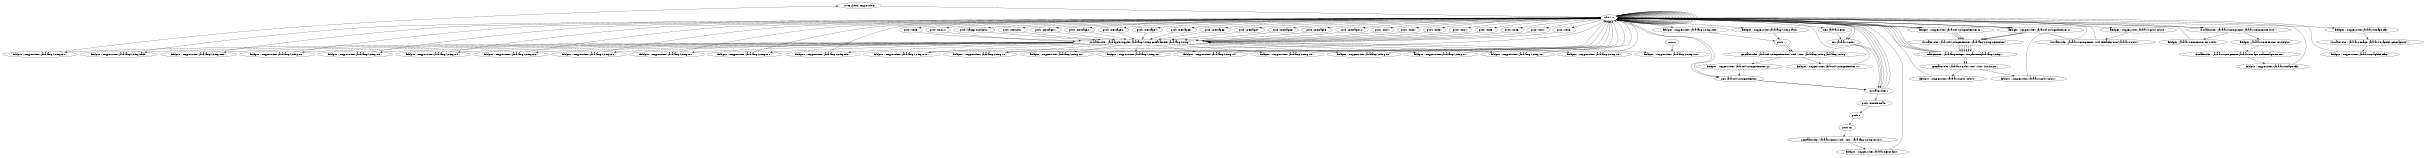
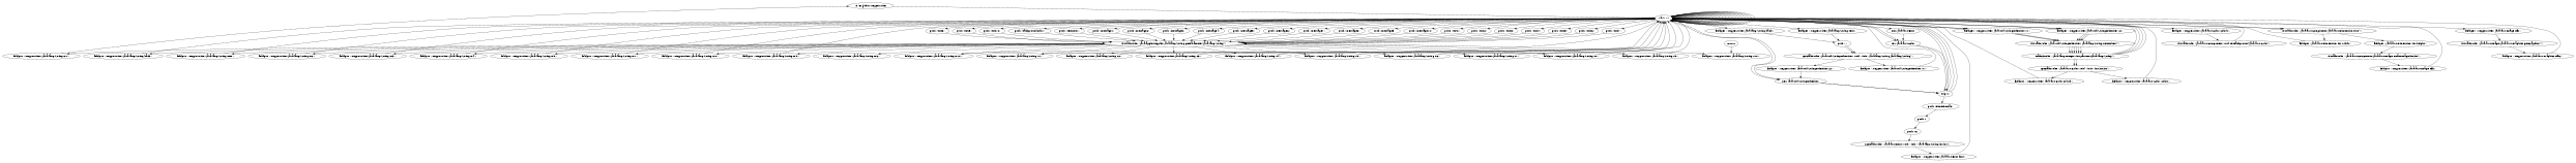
  digraph {
    "r0 := @this: ZTypeWriter"
    "load.r r0"
    "push \"backgroundcolor\""
    "push \"textcolor\""
    "new java.util.StringTokenizer"
    "fieldget <ZTypeWriter: java.lang.String back>"
    "new java.awt.Color"
    "fieldget <ZTypeWriter: java.util.StringTokenizer t1>"
    "fieldget <ZTypeWriter: java.awt.Color colorb>"
    "fieldget <ZTypeWriter: java.lang.String text>"
    "fieldget <ZTypeWriter: java.util.StringTokenizer t2>"
    "virtualinvoke <java.awt.Component: java.awt.Dimension size()>"
    "fieldget <ZTypeWriter: java.awt.Image offI>"
    "new java.awt.Font"
    "push \"message1\""
    "push \"message2\""
    "push \"message3\""
    "push \"message4\""
    "push \"message5\""
    "push \"message6\""
    "push \"message7\""
    "push \"message8\""
    "push \"message9\""
    "push \"message10\""
    "push \"link1\""
    "push \"link2\""
    "push \"link3\""
    "push \"link4\""
    "push \"link5\""
    "push \"link6\""
    "push \"link7\""
    "push \"link8\""
    "push \"link9\""
    "push \"link10\""
    "virtualinvoke <java.applet.Applet: java.lang.String getParameter(java.lang.String)>"
-   "dup1.r" [label="virtualinvoke1.r"]
+   "dup1.r"
    "push \",\""
    "virtualinvoke <java.util.StringTokenizer: java.lang.String nextToken()>"
    "virtualinvoke <java.awt.Component: void setBackground(java.awt.Color)>"
    "fieldget <java.awt.Dimension: int width>"
    "fieldget <java.awt.Dimension: int height>"
    "virtualinvoke <java.awt.Image: java.awt.Graphics getGraphics()>"
    "fieldput <ZTypeWriter: java.lang.String back>"
    "fieldput <ZTypeWriter: java.lang.String text>"
    "fieldput <ZTypeWriter: java.lang.String m1>"
    "fieldput <ZTypeWriter: java.lang.String m2>"
    "fieldput <ZTypeWriter: java.lang.String m3>"
    "fieldput <ZTypeWriter: java.lang.String m4>"
    "fieldput <ZTypeWriter: java.lang.String m5>"
    "fieldput <ZTypeWriter: java.lang.String m6>"
    "fieldput <ZTypeWriter: java.lang.String m7>"
    "fieldput <ZTypeWriter: java.lang.String m8>"
    "fieldput <ZTypeWriter: java.lang.String m9>"
    "fieldput <ZTypeWriter: java.lang.String m10>"
    "fieldput <ZTypeWriter: java.lang.String u1>"
    "fieldput <ZTypeWriter: java.lang.String u2>"
    "fieldput <ZTypeWriter: java.lang.String u3>"
    "fieldput <ZTypeWriter: java.lang.String u4>"
    "fieldput <ZTypeWriter: java.lang.String u5>"
    "fieldput <ZTypeWriter: java.lang.String u6>"
    "fieldput <ZTypeWriter: java.lang.String u7>"
    "fieldput <ZTypeWriter: java.lang.String u8>"
    "fieldput <ZTypeWriter: java.lang.String u9>"
    "fieldput <ZTypeWriter: java.lang.String u10>"
    "push \"TimesRoman\""
    "push 1"
    "specialinvoke <java.util.StringTokenizer: void <init>(java.lang.String,java.lang.String)>"
    "fieldput <ZTypeWriter: java.util.StringTokenizer t1>"
    "fieldput <ZTypeWriter: java.util.StringTokenizer t2>"
    "staticinvoke <java.lang.Integer: int parseInt(java.lang.String)>"
    "specialinvoke <java.awt.Color: void <init>(int,int,int)>"
    "fieldput <ZTypeWriter: java.awt.Color colorb>"
    "fieldput <ZTypeWriter: java.awt.Color colort>"
    "virtualinvoke <java.awt.Component: java.awt.Image createImage(int,int)>"
    "fieldput <ZTypeWriter: java.awt.Image offI>"
    "fieldput <ZTypeWriter: java.awt.Graphics offG>"
    "push 16"
    "specialinvoke <java.awt.Font: void <init>(java.lang.String,int,int)>"
    "fieldput <ZTypeWriter: java.awt.Font font>"
    return
    "r0 := @this: ZTypeWriter" -> "load.r r0"
    "load.r r0" -> "load.r r0"
    "load.r r0" -> "load.r r0"
    "load.r r0" -> "load.r r0"
    "load.r r0" -> "load.r r0"
    "load.r r0" -> "load.r r0"
    "load.r r0" -> "load.r r0"
    "load.r r0" -> "load.r r0"
    "load.r r0" -> "load.r r0"
    "load.r r0" -> "load.r r0"
    "load.r r0" -> "load.r r0"
    "load.r r0" -> "load.r r0"
    "load.r r0" -> "load.r r0"
    "load.r r0" -> "load.r r0"
    "load.r r0" -> "load.r r0"
    "load.r r0" -> "load.r r0"
    "load.r r0" -> "load.r r0"
    "load.r r0" -> "load.r r0"
    "load.r r0" -> "load.r r0"
    "load.r r0" -> "load.r r0"
    "load.r r0" -> "load.r r0"
    "load.r r0" -> "load.r r0"
    "load.r r0" -> "load.r r0"
    "load.r r0" -> "load.r r0"
    "load.r r0" -> "load.r r0"
    "load.r r0" -> "load.r r0"
    "load.r r0" -> "load.r r0"
    "load.r r0" -> "push \"backgroundcolor\""
    "load.r r0" -> "push \"textcolor\""
    "load.r r0" -> "new java.util.StringTokenizer"
    "load.r r0" -> "new java.util.StringTokenizer"
    "load.r r0" -> "fieldget <ZTypeWriter: java.lang.String back>"
    "load.r r0" -> "new java.awt.Color"
    "load.r r0" -> "new java.awt.Color"
    "load.r r0" -> "fieldget <ZTypeWriter: java.util.StringTokenizer t1>"
    "load.r r0" -> "fieldget <ZTypeWriter: java.util.StringTokenizer t1>"
    "load.r r0" -> "fieldget <ZTypeWriter: java.util.StringTokenizer t1>"
    "load.r r0" -> "fieldget <ZTypeWriter: java.awt.Color colorb>"
    "load.r r0" -> "fieldget <ZTypeWriter: java.lang.String text>"
    "load.r r0" -> "fieldget <ZTypeWriter: java.util.StringTokenizer t2>"
    "load.r r0" -> "fieldget <ZTypeWriter: java.util.StringTokenizer t2>"
    "load.r r0" -> "fieldget <ZTypeWriter: java.util.StringTokenizer t2>"
    "load.r r0" -> "virtualinvoke <java.awt.Component: java.awt.Dimension size()>"
    "load.r r0" -> "virtualinvoke <java.awt.Component: java.awt.Dimension size()>"
    "load.r r0" -> "fieldget <ZTypeWriter: java.awt.Image offI>"
    "load.r r0" -> "new java.awt.Font"
    "load.r r0" -> "push \"message1\""
    "load.r r0" -> "push \"message2\""
    "load.r r0" -> "push \"message3\""
    "load.r r0" -> "push \"message4\""
    "load.r r0" -> "push \"message5\""
    "load.r r0" -> "push \"message6\""
    "load.r r0" -> "push \"message7\""
    "load.r r0" -> "push \"message8\""
    "load.r r0" -> "push \"message9\""
    "load.r r0" -> "push \"message10\""
    "load.r r0" -> "push \"link1\""
    "load.r r0" -> "push \"link2\""
    "load.r r0" -> "push \"link3\""
    "load.r r0" -> "push \"link4\""
    "load.r r0" -> "push \"link5\""
    "load.r r0" -> "push \"link6\""
    "load.r r0" -> "push \"link7\""
    "load.r r0" -> "push \"link8\""
    "load.r r0" -> "push \"link9\""
    "load.r r0" -> "push \"link10\""
    "push \"backgroundcolor\"" -> "virtualinvoke <java.applet.Applet: java.lang.String getParameter(java.lang.String)>"
    "push \"textcolor\"" -> "virtualinvoke <java.applet.Applet: java.lang.String getParameter(java.lang.String)>"
    "new java.util.StringTokenizer" -> "dup1.r"
    "new java.util.StringTokenizer" -> "dup1.r"
    "fieldget <ZTypeWriter: java.lang.String back>" -> "push \",\""
    "new java.awt.Color" -> "dup1.r"
    "new java.awt.Color" -> "dup1.r"
    "fieldget <ZTypeWriter: java.util.StringTokenizer t1>" -> "virtualinvoke <java.util.StringTokenizer: java.lang.String nextToken()>"
    "fieldget <ZTypeWriter: java.util.StringTokenizer t1>" -> "virtualinvoke <java.util.StringTokenizer: java.lang.String nextToken()>"
    "fieldget <ZTypeWriter: java.util.StringTokenizer t1>" -> "virtualinvoke <java.util.StringTokenizer: java.lang.String nextToken()>"
    "fieldget <ZTypeWriter: java.awt.Color colorb>" -> "virtualinvoke <java.awt.Component: void setBackground(java.awt.Color)>"
    "fieldget <ZTypeWriter: java.lang.String text>" -> "push \",\""
    "fieldget <ZTypeWriter: java.util.StringTokenizer t2>" -> "virtualinvoke <java.util.StringTokenizer: java.lang.String nextToken()>"
    "fieldget <ZTypeWriter: java.util.StringTokenizer t2>" -> "virtualinvoke <java.util.StringTokenizer: java.lang.String nextToken()>"
    "fieldget <ZTypeWriter: java.util.StringTokenizer t2>" -> "virtualinvoke <java.util.StringTokenizer: java.lang.String nextToken()>"
    "virtualinvoke <java.awt.Component: java.awt.Dimension size()>" -> "fieldget <java.awt.Dimension: int width>"
    "virtualinvoke <java.awt.Component: java.awt.Dimension size()>" -> "fieldget <java.awt.Dimension: int height>"
    "fieldget <ZTypeWriter: java.awt.Image offI>" -> "virtualinvoke <java.awt.Image: java.awt.Graphics getGraphics()>"
    "new java.awt.Font" -> "new java.awt.Color"
    "push \"message1\"" -> "virtualinvoke <java.applet.Applet: java.lang.String getParameter(java.lang.String)>"
    "push \"message2\"" -> "virtualinvoke <java.applet.Applet: java.lang.String getParameter(java.lang.String)>"
    "push \"message3\"" -> "virtualinvoke <java.applet.Applet: java.lang.String getParameter(java.lang.String)>"
    "push \"message4\"" -> "virtualinvoke <java.applet.Applet: java.lang.String getParameter(java.lang.String)>"
    "push \"message5\"" -> "virtualinvoke <java.applet.Applet: java.lang.String getParameter(java.lang.String)>"
    "push \"message6\"" -> "virtualinvoke <java.applet.Applet: java.lang.String getParameter(java.lang.String)>"
    "push \"message7\"" -> "virtualinvoke <java.applet.Applet: java.lang.String getParameter(java.lang.String)>"
    "push \"message8\"" -> "virtualinvoke <java.applet.Applet: java.lang.String getParameter(java.lang.String)>"
    "push \"message9\"" -> "virtualinvoke <java.applet.Applet: java.lang.String getParameter(java.lang.String)>"
    "push \"message10\"" -> "virtualinvoke <java.applet.Applet: java.lang.String getParameter(java.lang.String)>"
    "push \"link1\"" -> "virtualinvoke <java.applet.Applet: java.lang.String getParameter(java.lang.String)>"
    "push \"link2\"" -> "virtualinvoke <java.applet.Applet: java.lang.String getParameter(java.lang.String)>"
    "push \"link3\"" -> "virtualinvoke <java.applet.Applet: java.lang.String getParameter(java.lang.String)>"
    "push \"link4\"" -> "virtualinvoke <java.applet.Applet: java.lang.String getParameter(java.lang.String)>"
    "push \"link5\"" -> "virtualinvoke <java.applet.Applet: java.lang.String getParameter(java.lang.String)>"
    "push \"link6\"" -> "virtualinvoke <java.applet.Applet: java.lang.String getParameter(java.lang.String)>"
    "push \"link7\"" -> "virtualinvoke <java.applet.Applet: java.lang.String getParameter(java.lang.String)>"
    "push \"link8\"" -> "virtualinvoke <java.applet.Applet: java.lang.String getParameter(java.lang.String)>"
    "push \"link9\"" -> "virtualinvoke <java.applet.Applet: java.lang.String getParameter(java.lang.String)>"
    "push \"link10\"" -> "virtualinvoke <java.applet.Applet: java.lang.String getParameter(java.lang.String)>"
    "virtualinvoke <java.applet.Applet: java.lang.String getParameter(java.lang.String)>" -> "fieldput <ZTypeWriter: java.lang.String back>"
    "virtualinvoke <java.applet.Applet: java.lang.String getParameter(java.lang.String)>" -> "fieldput <ZTypeWriter: java.lang.String text>"
    "virtualinvoke <java.applet.Applet: java.lang.String getParameter(java.lang.String)>" -> "fieldput <ZTypeWriter: java.lang.String m1>"
    "virtualinvoke <java.applet.Applet: java.lang.String getParameter(java.lang.String)>" -> "fieldput <ZTypeWriter: java.lang.String m2>"
    "virtualinvoke <java.applet.Applet: java.lang.String getParameter(java.lang.String)>" -> "fieldput <ZTypeWriter: java.lang.String m3>"
    "virtualinvoke <java.applet.Applet: java.lang.String getParameter(java.lang.String)>" -> "fieldput <ZTypeWriter: java.lang.String m4>"
    "virtualinvoke <java.applet.Applet: java.lang.String getParameter(java.lang.String)>" -> "fieldput <ZTypeWriter: java.lang.String m5>"
    "virtualinvoke <java.applet.Applet: java.lang.String getParameter(java.lang.String)>" -> "fieldput <ZTypeWriter: java.lang.String m6>"
    "virtualinvoke <java.applet.Applet: java.lang.String getParameter(java.lang.String)>" -> "fieldput <ZTypeWriter: java.lang.String m7>"
    "virtualinvoke <java.applet.Applet: java.lang.String getParameter(java.lang.String)>" -> "fieldput <ZTypeWriter: java.lang.String m8>"
    "virtualinvoke <java.applet.Applet: java.lang.String getParameter(java.lang.String)>" -> "fieldput <ZTypeWriter: java.lang.String m9>"
    "virtualinvoke <java.applet.Applet: java.lang.String getParameter(java.lang.String)>" -> "fieldput <ZTypeWriter: java.lang.String m10>"
    "virtualinvoke <java.applet.Applet: java.lang.String getParameter(java.lang.String)>" -> "fieldput <ZTypeWriter: java.lang.String u1>"
    "virtualinvoke <java.applet.Applet: java.lang.String getParameter(java.lang.String)>" -> "fieldput <ZTypeWriter: java.lang.String u2>"
    "virtualinvoke <java.applet.Applet: java.lang.String getParameter(java.lang.String)>" -> "fieldput <ZTypeWriter: java.lang.String u3>"
    "virtualinvoke <java.applet.Applet: java.lang.String getParameter(java.lang.String)>" -> "fieldput <ZTypeWriter: java.lang.String u4>"
    "virtualinvoke <java.applet.Applet: java.lang.String getParameter(java.lang.String)>" -> "fieldput <ZTypeWriter: java.lang.String u5>"
    "virtualinvoke <java.applet.Applet: java.lang.String getParameter(java.lang.String)>" -> "fieldput <ZTypeWriter: java.lang.String u6>"
    "virtualinvoke <java.applet.Applet: java.lang.String getParameter(java.lang.String)>" -> "fieldput <ZTypeWriter: java.lang.String u7>"
    "virtualinvoke <java.applet.Applet: java.lang.String getParameter(java.lang.String)>" -> "fieldput <ZTypeWriter: java.lang.String u8>"
    "virtualinvoke <java.applet.Applet: java.lang.String getParameter(java.lang.String)>" -> "fieldput <ZTypeWriter: java.lang.String u9>"
    "virtualinvoke <java.applet.Applet: java.lang.String getParameter(java.lang.String)>" -> "fieldput <ZTypeWriter: java.lang.String u10>"
    "dup1.r" -> "load.r r0"
    "dup1.r" -> "load.r r0"
    "dup1.r" -> "load.r r0"
    "dup1.r" -> "load.r r0"
    "dup1.r" -> "push \"TimesRoman\""
    "push \",\"" -> "specialinvoke <java.util.StringTokenizer: void <init>(java.lang.String,java.lang.String)>"
    "push \",\"" -> "specialinvoke <java.util.StringTokenizer: void <init>(java.lang.String,java.lang.String)>"
    "virtualinvoke <java.util.StringTokenizer: java.lang.String nextToken()>" -> "staticinvoke <java.lang.Integer: int parseInt(java.lang.String)>"
    "virtualinvoke <java.util.StringTokenizer: java.lang.String nextToken()>" -> "staticinvoke <java.lang.Integer: int parseInt(java.lang.String)>"
    "virtualinvoke <java.util.StringTokenizer: java.lang.String nextToken()>" -> "staticinvoke <java.lang.Integer: int parseInt(java.lang.String)>"
    "virtualinvoke <java.util.StringTokenizer: java.lang.String nextToken()>" -> "staticinvoke <java.lang.Integer: int parseInt(java.lang.String)>"
    "virtualinvoke <java.util.StringTokenizer: java.lang.String nextToken()>" -> "staticinvoke <java.lang.Integer: int parseInt(java.lang.String)>"
    "virtualinvoke <java.util.StringTokenizer: java.lang.String nextToken()>" -> "staticinvoke <java.lang.Integer: int parseInt(java.lang.String)>"
    "virtualinvoke <java.awt.Component: void setBackground(java.awt.Color)>" -> "load.r r0"
    "fieldget <java.awt.Dimension: int width>" -> "load.r r0"
    "fieldget <java.awt.Dimension: int height>" -> "virtualinvoke <java.awt.Component: java.awt.Image createImage(int,int)>"
    "virtualinvoke <java.awt.Image: java.awt.Graphics getGraphics()>" -> "fieldput <ZTypeWriter: java.awt.Graphics offG>"
    "fieldput <ZTypeWriter: java.lang.String back>" -> "load.r r0"
    "fieldput <ZTypeWriter: java.lang.String text>" -> "load.r r0"
    "fieldput <ZTypeWriter: java.lang.String m1>" -> "r0 := @this: ZTypeWriter"
    "fieldput <ZTypeWriter: java.lang.String m2>" -> "load.r r0"
    "fieldput <ZTypeWriter: java.lang.String m3>" -> "load.r r0"
    "fieldput <ZTypeWriter: java.lang.String m4>" -> "load.r r0"
    "fieldput <ZTypeWriter: java.lang.String m5>" -> "load.r r0"
-   "fieldput <ZTypeWriter: java.lang.String m6>" -> "load.r r0"
    "fieldput <ZTypeWriter: java.lang.String m7>" -> "load.r r0"
    "fieldput <ZTypeWriter: java.lang.String m8>" -> "load.r r0"
    "fieldput <ZTypeWriter: java.lang.String m9>" -> "load.r r0"
    "fieldput <ZTypeWriter: java.lang.String m10>" -> "load.r r0"
    "fieldput <ZTypeWriter: java.lang.String u1>" -> "load.r r0"
    "fieldput <ZTypeWriter: java.lang.String u2>" -> "load.r r0"
    "fieldput <ZTypeWriter: java.lang.String u3>" -> "load.r r0"
    "fieldput <ZTypeWriter: java.lang.String u4>" -> "load.r r0"
    "fieldput <ZTypeWriter: java.lang.String u5>" -> "load.r r0"
    "fieldput <ZTypeWriter: java.lang.String u6>" -> "load.r r0"
    "fieldput <ZTypeWriter: java.lang.String u7>" -> "load.r r0"
    "fieldput <ZTypeWriter: java.lang.String u8>" -> "load.r r0"
    "fieldput <ZTypeWriter: java.lang.String u9>" -> "load.r r0"
    "push \"TimesRoman\"" -> "push 1"
    "push 1" -> "push 16"
    "specialinvoke <java.util.StringTokenizer: void <init>(java.lang.String,java.lang.String)>" -> "fieldput <ZTypeWriter: java.util.StringTokenizer t1>"
    "specialinvoke <java.util.StringTokenizer: void <init>(java.lang.String,java.lang.String)>" -> "fieldput <ZTypeWriter: java.util.StringTokenizer t2>"
    "fieldput <ZTypeWriter: java.util.StringTokenizer t1>" -> "load.r r0"
    "fieldput <ZTypeWriter: java.util.StringTokenizer t2>" -> "new java.util.StringTokenizer"
    "staticinvoke <java.lang.Integer: int parseInt(java.lang.String)>" -> "load.r r0"
    "staticinvoke <java.lang.Integer: int parseInt(java.lang.String)>" -> "load.r r0"
    "staticinvoke <java.lang.Integer: int parseInt(java.lang.String)>" -> "load.r r0"
    "staticinvoke <java.lang.Integer: int parseInt(java.lang.String)>" -> "load.r r0"
    "staticinvoke <java.lang.Integer: int parseInt(java.lang.String)>" -> "specialinvoke <java.awt.Color: void <init>(int,int,int)>"
    "staticinvoke <java.lang.Integer: int parseInt(java.lang.String)>" -> "specialinvoke <java.awt.Color: void <init>(int,int,int)>"
    "specialinvoke <java.awt.Color: void <init>(int,int,int)>" -> "fieldput <ZTypeWriter: java.awt.Color colorb>"
    "specialinvoke <java.awt.Color: void <init>(int,int,int)>" -> "fieldput <ZTypeWriter: java.awt.Color colort>"
    "fieldput <ZTypeWriter: java.awt.Color colorb>" -> "load.r r0"
    "fieldput <ZTypeWriter: java.awt.Color colort>" -> "load.r r0"
    "virtualinvoke <java.awt.Component: java.awt.Image createImage(int,int)>" -> "fieldput <ZTypeWriter: java.awt.Image offI>"
    "fieldput <ZTypeWriter: java.awt.Image offI>" -> "load.r r0"
    "fieldput <ZTypeWriter: java.awt.Graphics offG>" -> "load.r r0"
    "push 16" -> "specialinvoke <java.awt.Font: void <init>(java.lang.String,int,int)>"
    "specialinvoke <java.awt.Font: void <init>(java.lang.String,int,int)>" -> "fieldput <ZTypeWriter: java.awt.Font font>"
    "fieldput <ZTypeWriter: java.awt.Font font>" -> "load.r r0"
    return -> "fieldput <ZTypeWriter: java.lang.String u10>"
  }
